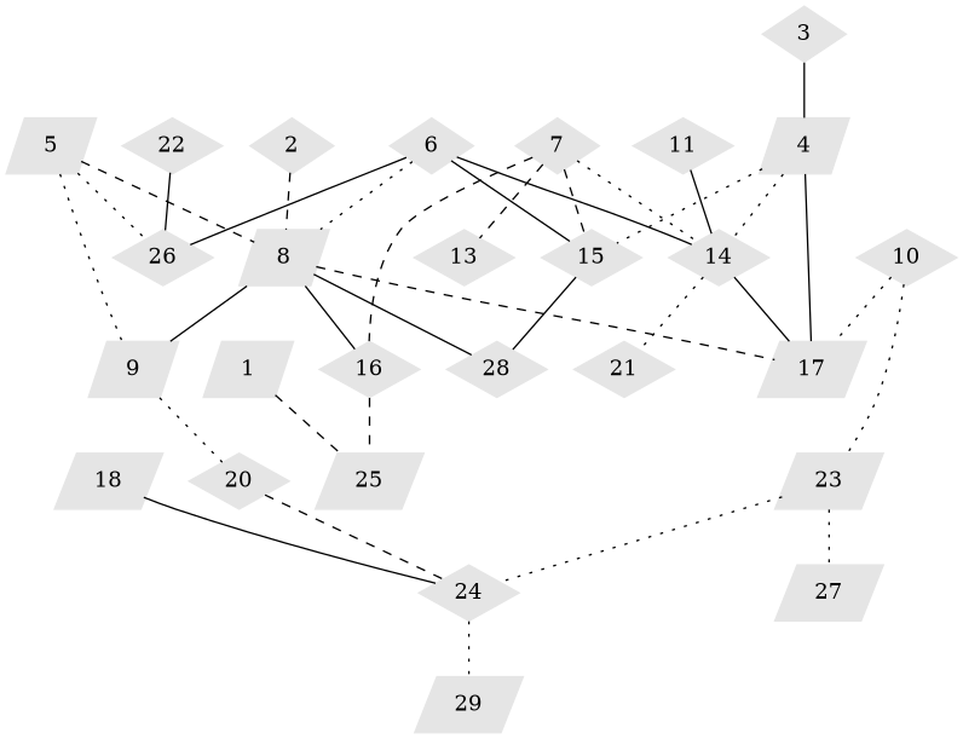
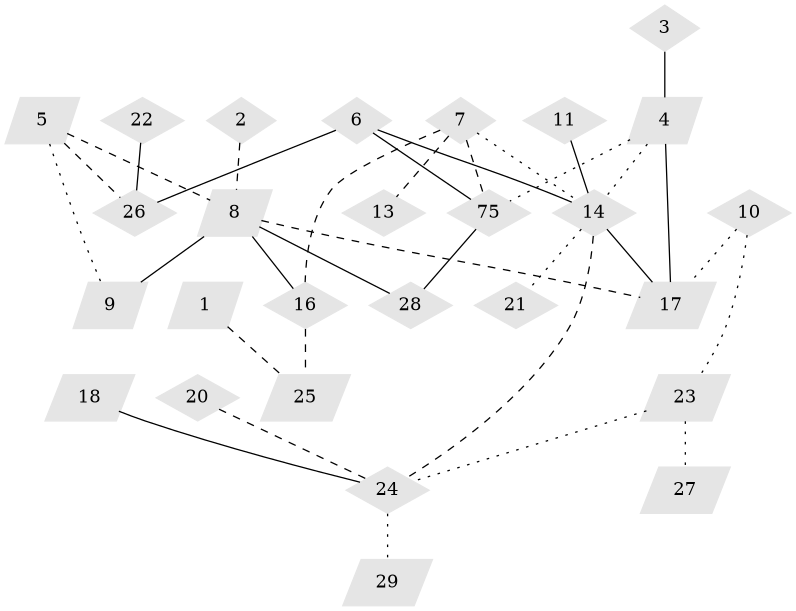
  graph {
    node [color=gray90 shape=diamond style=filled]
    edge [style=solid weight=1.0]
    1 [shape=parallelogram]
    25 [shape=parallelogram]
    17 [shape=parallelogram]
    14
    24
    21
    8 [shape=parallelogram]
    2
    9 [shape=parallelogram]
    16
    28
    4 [shape=parallelogram]
    3
-   15
+   15 [label=75]
    5 [shape=parallelogram]
    26
    20
    6
    7
    13
    10
    23 [shape=parallelogram]
    27 [shape=parallelogram]
    11
    29 [shape=parallelogram]
    18 [shape=parallelogram]
    22
    1 -- 25 [style=dashed]
    14 -- 17
+   14 -- 24 [style=dashed]
    14 -- 21 [style=dotted]
    24 -- 29 [style=dotted]
    8 -- 17 [style=dashed]
    8 -- 9
    8 -- 16
    8 -- 28
    2 -- 8 [style=dashed]
-   9 -- 20 [style=dotted]
    16 -- 25 [style=dashed]
    4 -- 17
    4 -- 14 [style=dotted]
    4 -- 15 [style=dotted]
    3 -- 4
    15 -- 28
    5 -- 8 [style=dashed]
    5 -- 9 [style=dotted]
-   5 -- 26 [style=dotted]
+   5 -- 26 [style=dashed]
    20 -- 24 [style=dashed]
    6 -- 14
-   6 -- 8 [style=dotted]
    6 -- 15
    6 -- 26
    7 -- 14 [style=dotted]
    7 -- 16 [style=dashed]
    7 -- 15 [style=dashed]
    7 -- 13 [style=dashed]
    10 -- 17 [style=dotted]
    10 -- 23 [style=dotted]
    23 -- 24 [style=dotted]
    23 -- 27 [style=dotted]
    11 -- 14
    18 -- 24
    22 -- 26 [weight=2.0]
  }
